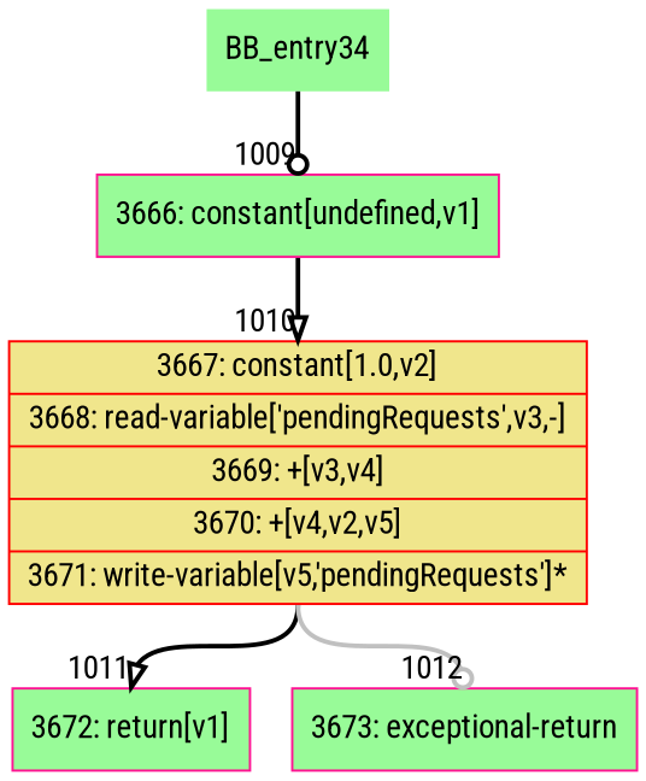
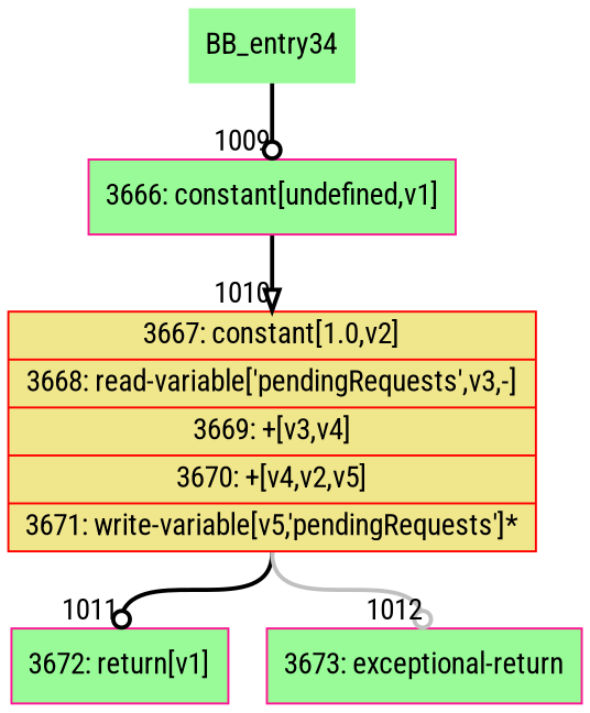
  digraph {
    fontname="Roboto Condensed"
    rankdir=TD
    node [color=deeppink fillcolor=palegreen fontname="Roboto Condensed" shape=record style=filled]
    edge [arrowhead=odot fontname="Roboto Condensed" headport=n style=bold tailport=s]
    BB_entry34 [shape=none]
    n2 [label="{3666: constant[undefined,v1]}"]
    n3 [color=red fillcolor=khaki label="{3667: constant[1.0,v2]|3668: read-variable['pendingRequests',v3,-]|3669: +[v3,v4]|3670: +[v4,v2,v5]|3671: write-variable[v5,'pendingRequests']*}"]
    n4 [label="{3672: return[v1]}"]
    n5 [label="{3673: exceptional-return}"]
    BB_entry34 -> n2 [headlabel="    1009"]
    n2 -> n3 [arrowhead=onormal headlabel="      1010"]
-   n3 -> n4 [arrowhead=onormal headlabel="      1011"]
+   n3 -> n4 [headlabel="      1011"]
    n3 -> n5 [color=gray headlabel="      1012"]
  }
